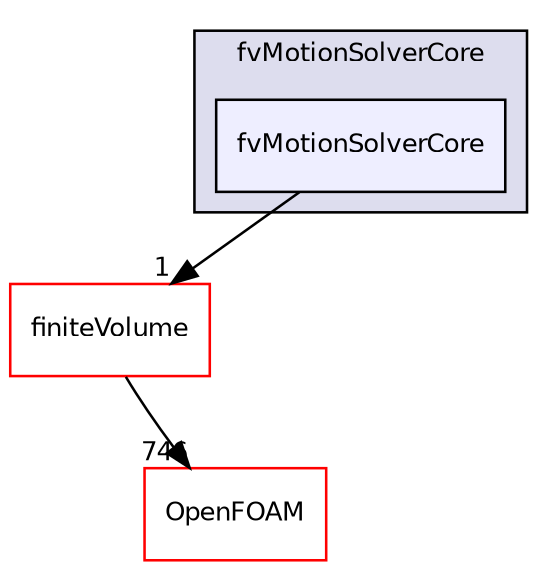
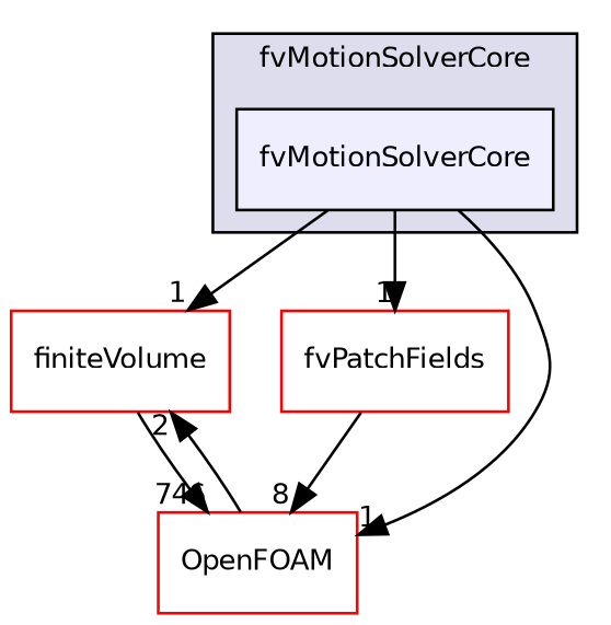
  digraph {
    compound=true
    node [fontname=Helvetica fontsize=10 shape=box color=red]
    edge [headlabel=1 labeldistance=1.5 labelfontname=Helvetica labelfontsize=10]
    n1 [fillcolor="#eeeeff" label=fvMotionSolverCore pencolor=black style=filled color=""]
    n2 [label=finiteVolume]
+   n3 [label=fvPatchFields]
    n4 [label=OpenFOAM]
    subgraph cluster_1 {
      bgcolor="#ddddee"
      fontname=Helvetica
      fontsize=10
      label=fvMotionSolverCore
      pencolor=black
      n1
    }
    n1 -> n2
+   n1 -> n3
+   n1 -> n4
    n2 -> n4 [headlabel=746]
+   n3 -> n4 [headlabel=8]
+   n4 -> n2 [headlabel=2]
  }
